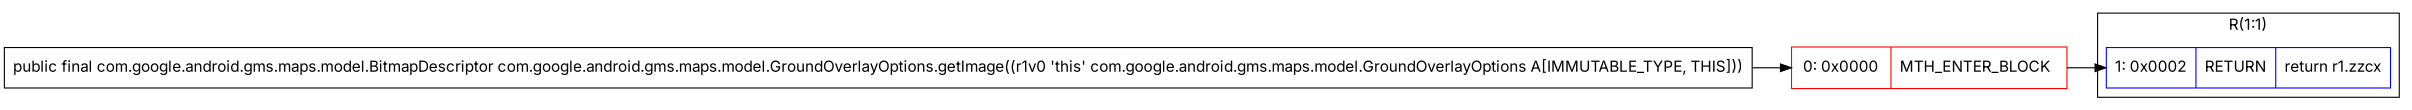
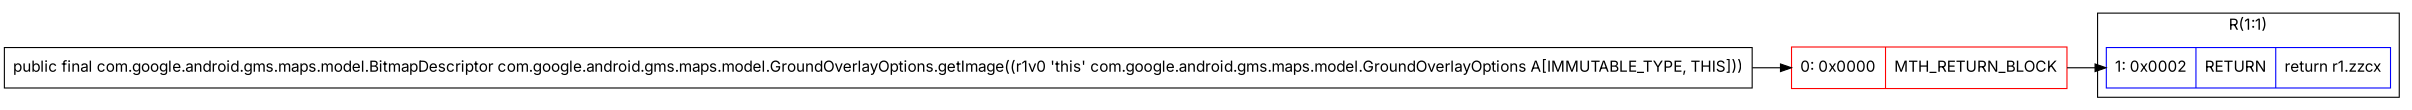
  digraph {
    rankdir=LR
    fontname=Inter
    node [shape=record fontname=Inter]
    edge [fontname=Inter]
    n1 [color=blue label="{1\:\ 0x0002|RETURN\l|return r1.zzcx\l}"]
-   n2 [color=red label="{0\:\ 0x0000|MTH_ENTER_BLOCK\l}"]
+   n2 [color=red label="{0\:\ 0x0000|MTH_RETURN_BLOCK\l}"]
    n3 [label="{public final com.google.android.gms.maps.model.BitmapDescriptor com.google.android.gms.maps.model.GroundOverlayOptions.getImage((r1v0 'this' com.google.android.gms.maps.model.GroundOverlayOptions A[IMMUTABLE_TYPE, THIS])) }"]
    subgraph cluster_1 {
      label="R(1:1)"
      n1
    }
    n2 -> n1
    n3 -> n2
  }
